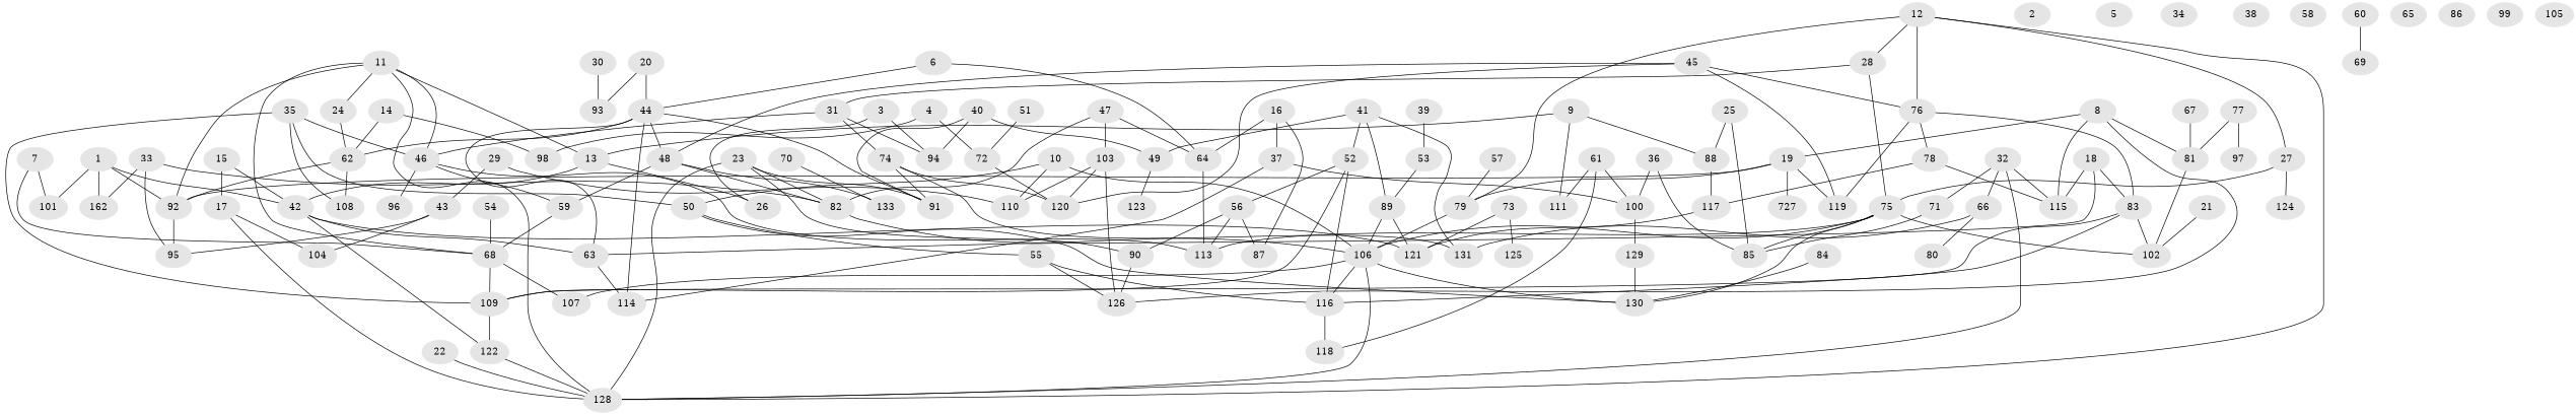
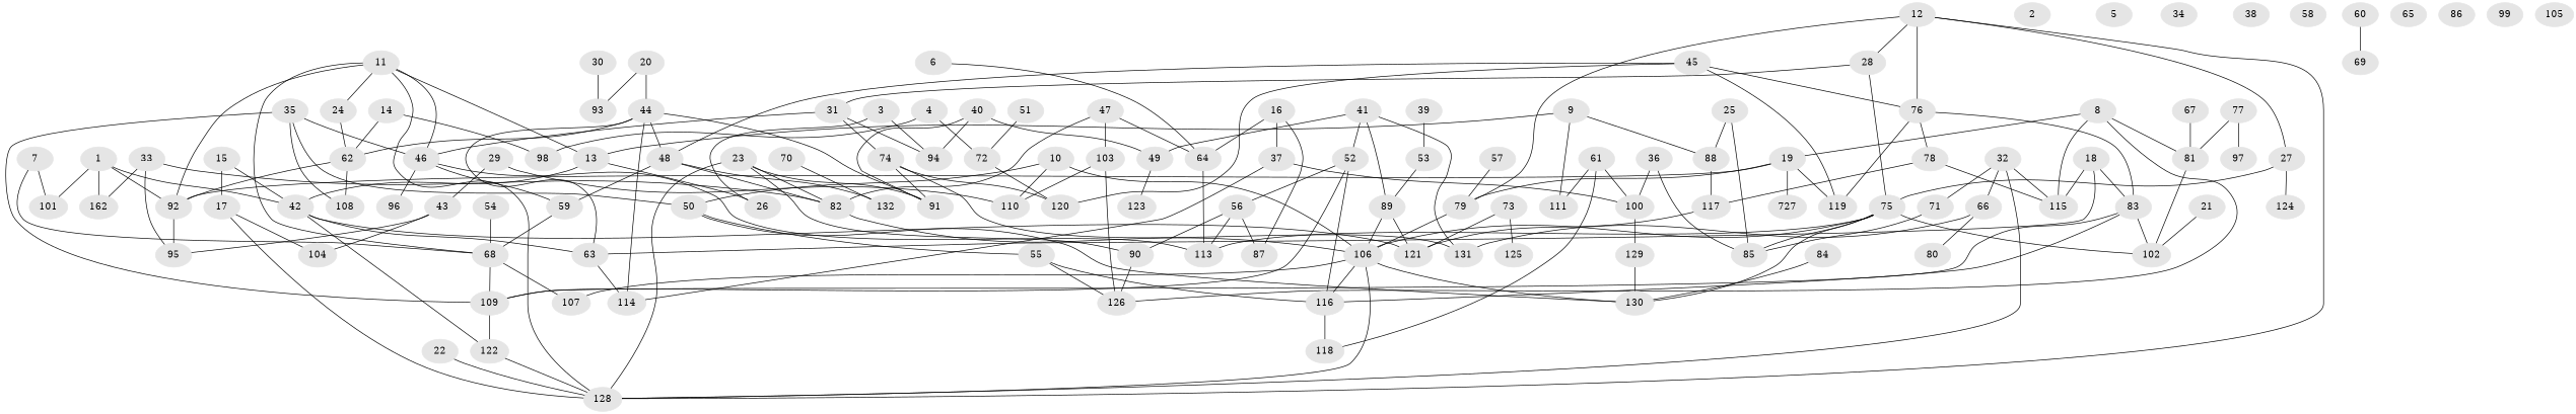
  graph {
    node [color=gray90 style=filled]
    1
    42
    92
    101
    n5 [label=162]
    63
    121
    122
    95
    2
    3
    26
    94
    4
    72
    98
    120
    5
    6
    44
    64
    62
    91
    114
    48
    113
    7
    68
    109
    107
    8
    19
    81
    115
    126
    79
    119
    n38 [label=727]
    102
    9
    13
    88
    111
    117
    10
    50
    106
    110
    55
    130
    128
    116
    11
    24
    46
    59
    96
    12
    27
    28
    76
    75
    124
    31
    83
    78
    14
    108
    15
    17
    104
    16
    37
    87
    100
    18
    20
    93
    21
    22
    23
    82
    90
    25
    85
    74
    29
    43
    30
    131
    32
    66
    71
    80
    33
    34
    35
    36
    129
    38
    39
    53
    89
    40
    49
    123
    41
    52
    56
-   132 [label=133]
+   132
    45
    47
    103
    51
    118
    54
    57
    58
    60
    69
    61
    65
    67
    70
    73
    125
    77
    97
    84
    86
    99
    105
    1 -- 42
    1 -- 92
    1 -- 101
    1 -- n5
    42 -- 63
    42 -- 121
    42 -- 122
    92 -- 95
    63 -- 114
    122 -- 128
    3 -- 26
    3 -- 94
    4 -- 72
    4 -- 98
    72 -- 120
-   6 -- 44
    6 -- 64
    44 -- 63
    44 -- 62
    44 -- 91
    44 -- 114
    44 -- 48
    64 -- 113
    62 -- 92
    62 -- 108
    48 -- 59
    48 -- 82
    48 -- 132
    7 -- 101
    7 -- 68
    68 -- 109
    68 -- 107
    109 -- 122
    8 -- 19
    8 -- 81
    8 -- 115
    8 -- 126
    19 -- 92
    19 -- 79
    19 -- 119
    19 -- n38
    81 -- 102
    79 -- 106
    9 -- 13
    9 -- 88
    9 -- 111
    13 -- 42
    13 -- 26
    88 -- 117
    117 -- 121
    10 -- 50
    10 -- 106
    10 -- 110
    50 -- 55
    50 -- 130
    106 -- 107
    106 -- 130
    106 -- 128
    106 -- 116
    55 -- 126
    55 -- 116
    116 -- 118
    11 -- 92
    11 -- 68
    11 -- 13
    11 -- 128
    11 -- 24
    11 -- 46
    24 -- 62
    46 -- 113
    46 -- 59
    46 -- 96
    59 -- 68
    12 -- 79
    12 -- 128
    12 -- 27
    12 -- 28
    12 -- 76
    27 -- 75
    27 -- 124
    28 -- 75
    28 -- 31
    76 -- 119
    76 -- 83
    76 -- 78
    75 -- 113
    75 -- 102
    75 -- 106
    75 -- 130
    75 -- 85
    31 -- 94
    31 -- 46
    31 -- 74
    83 -- 109
    83 -- 102
    83 -- 116
    78 -- 115
    78 -- 117
    14 -- 98
    14 -- 62
    15 -- 42
    15 -- 17
    17 -- 128
    17 -- 104
    16 -- 64
    16 -- 37
    16 -- 87
    37 -- 114
    37 -- 100
    100 -- 129
    18 -- 63
    18 -- 115
    18 -- 83
    20 -- 44
    20 -- 93
    21 -- 102
    22 -- 128
    23 -- 91
    23 -- 128
    23 -- 82
    23 -- 90
    82 -- 106
    90 -- 126
    25 -- 88
    25 -- 85
    74 -- 120
    74 -- 91
    74 -- 131
    29 -- 110
    29 -- 43
    43 -- 95
    43 -- 104
    30 -- 93
    32 -- 115
    32 -- 128
    32 -- 66
    32 -- 71
    66 -- 131
    66 -- 80
    71 -- 85
    33 -- n5
    33 -- 95
    33 -- 82
    35 -- 109
    35 -- 50
    35 -- 46
    35 -- 108
    36 -- 100
    36 -- 85
    129 -- 130
    39 -- 53
    53 -- 89
    89 -- 121
    89 -- 106
    40 -- 94
    40 -- 91
    40 -- 49
    49 -- 123
    41 -- 131
    41 -- 89
    41 -- 49
    41 -- 52
    52 -- 109
    52 -- 116
    52 -- 56
    56 -- 113
    56 -- 87
    56 -- 90
    45 -- 120
    45 -- 48
    45 -- 119
    45 -- 76
    47 -- 64
    47 -- 82
    47 -- 103
-   103 -- 120
    103 -- 126
    103 -- 110
    51 -- 72
    54 -- 68
    57 -- 79
    60 -- 69
    61 -- 111
    61 -- 100
    61 -- 118
    67 -- 81
    70 -- 132
    73 -- 121
    73 -- 125
    77 -- 81
    77 -- 97
    84 -- 130
  }
